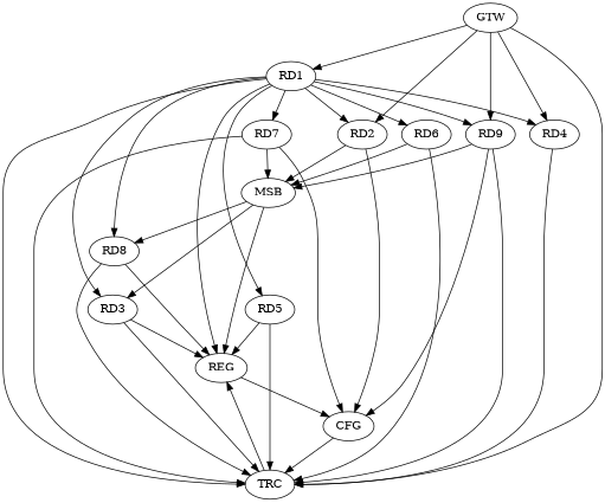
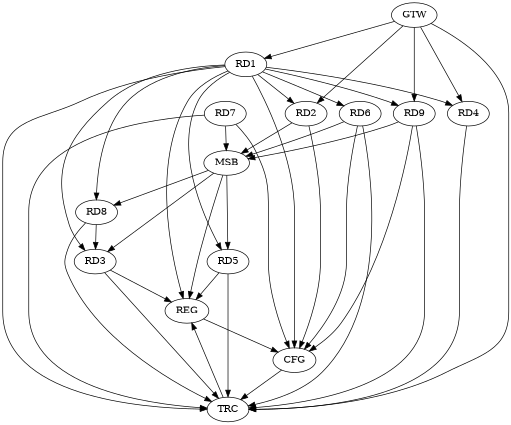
  strict digraph {
    n1 [label=RD1]
    n2 [label=RD2]
    n3 [label=RD3]
    n4 [label=RD4]
    n5 [label=RD5]
    n6 [label=RD6]
    n7 [label=RD7]
    n8 [label=RD8]
    n9 [label=RD9]
    n10 [label=REG]
    n11 [label=TRC]
    n12 [label=MSB]
    n13 [label=CFG]
    n14 [label=GTW]
    n1 -> n2
    n1 -> n3
    n1 -> n4
    n1 -> n5
    n1 -> n6
-   n1 -> n7
+   n1 -> n13
    n1 -> n8
    n1 -> n9
    n1 -> n10
    n1 -> n11
    n2 -> n12
    n2 -> n13
    n3 -> n10
    n3 -> n11
    n4 -> n11
    n5 -> n10
    n5 -> n11
    n6 -> n11
    n6 -> n12
+   n6 -> n13
    n7 -> n11
    n7 -> n12
    n7 -> n13
-   n8 -> n10
+   n8 -> n3
    n8 -> n11
    n9 -> n11
    n9 -> n12
    n9 -> n13
    n10 -> n13
    n11 -> n10
    n12 -> n3
+   n12 -> n5
    n12 -> n8
    n12 -> n10
    n13 -> n11
    n14 -> n1
    n14 -> n2
    n14 -> n4
    n14 -> n9
    n14 -> n11
  }
